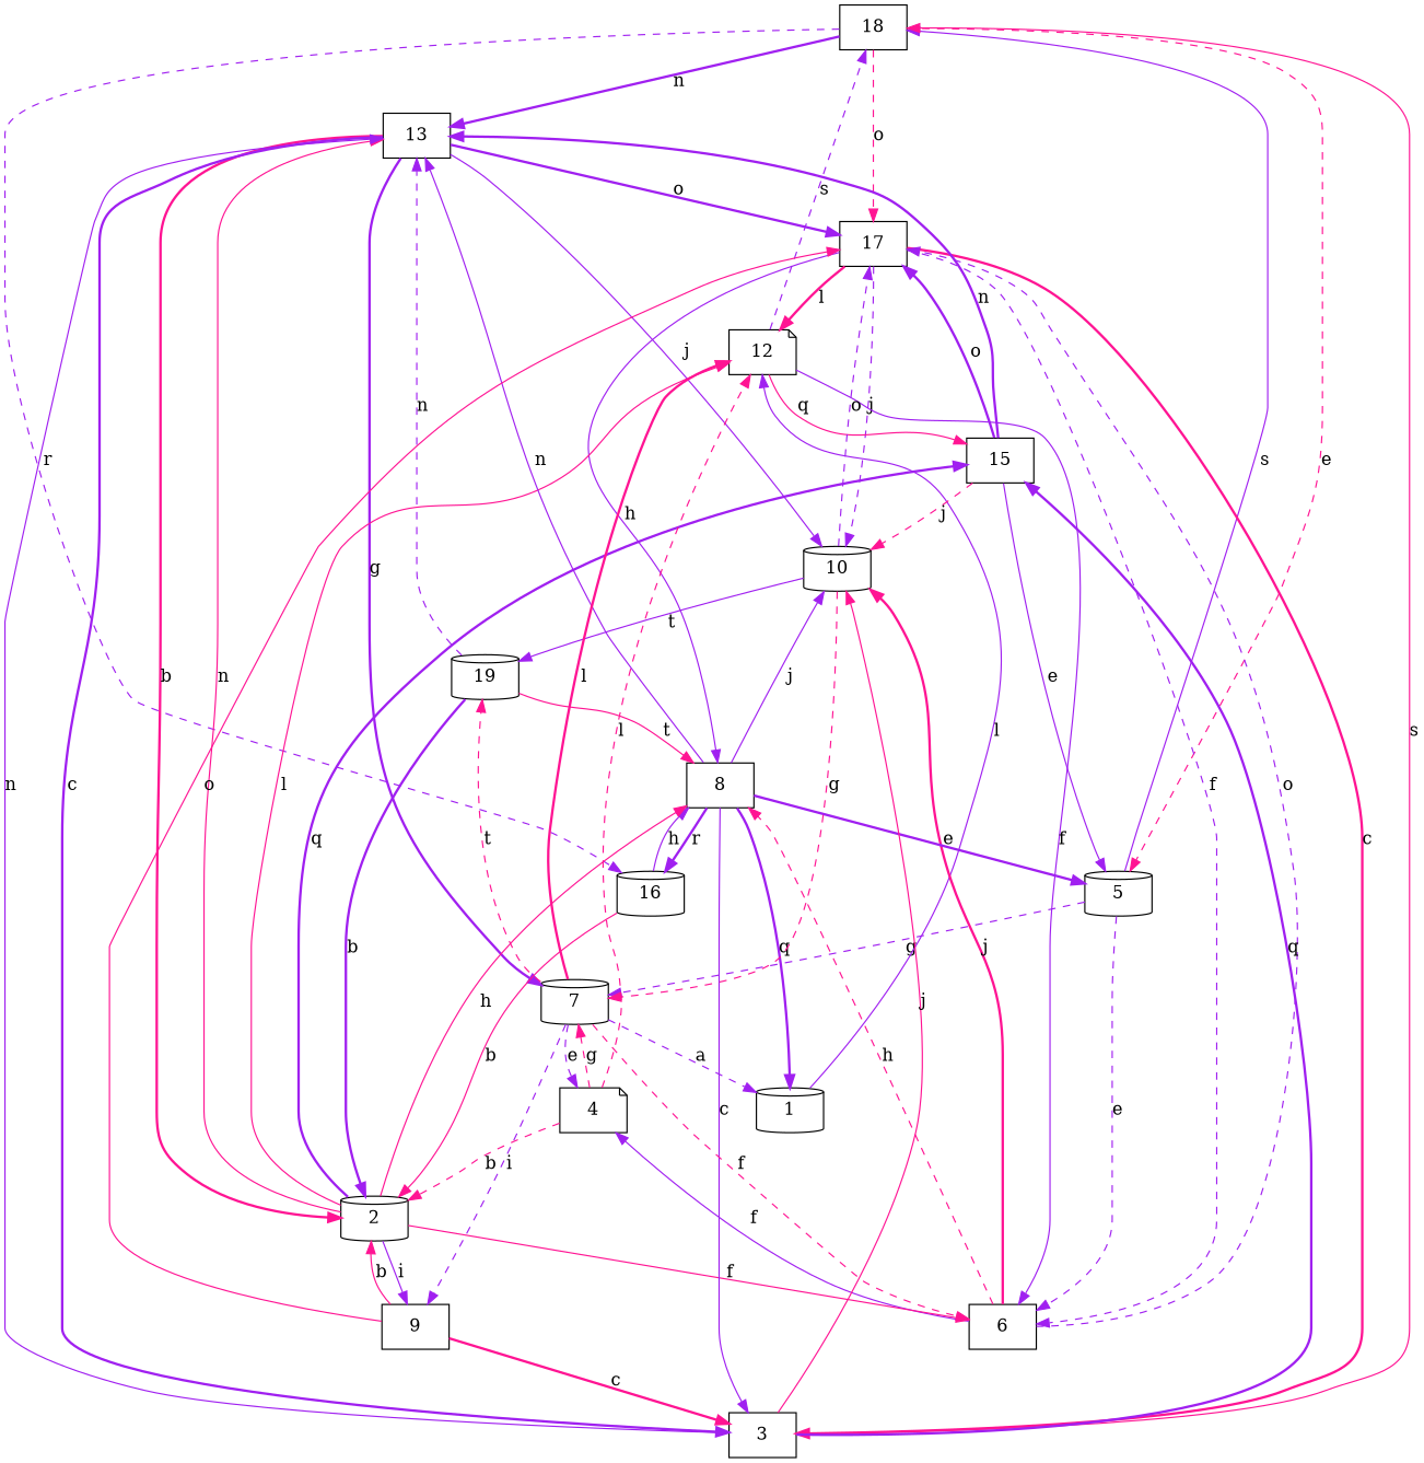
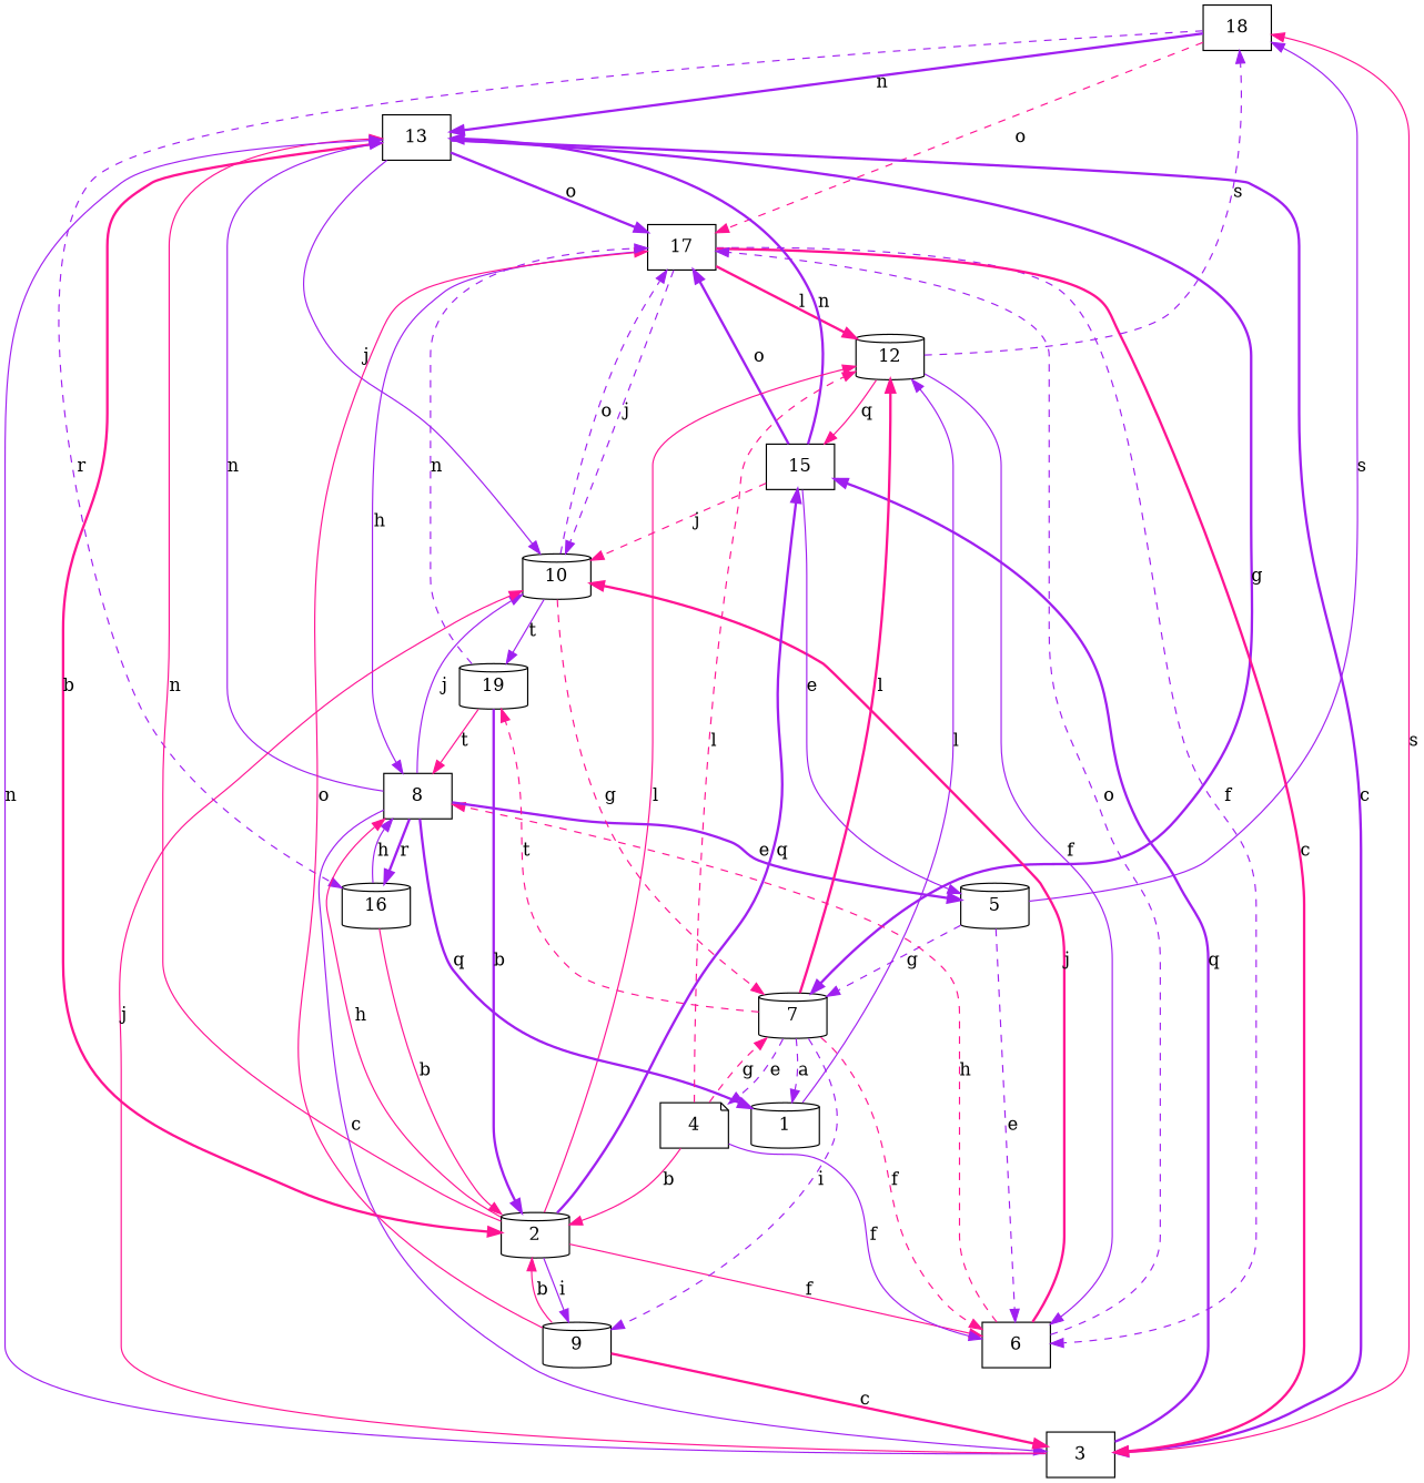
  strict digraph {
    node [shape=cylinder]
    edge [color=purple style=solid]
    18 [shape=box]
    13 [shape=box]
    5
    n4 [label=17 shape=box]
    16
    1
-   12 [shape=note]
+   12
    6 [shape=box]
    15 [shape=box]
    2
    8 [shape=box]
-   9 [shape=box]
+   9
    10
    3 [shape=box]
    7
    19
    4 [shape=note]
    18 -> 13 [label=n style=bold]
-   18 -> 5 [color=deeppink label=e style=dashed]
    18 -> n4 [color=deeppink label=o style=dashed]
    18 -> 16 [label=r style=dashed]
    13 -> n4 [label=o style=bold]
    13 -> 2 [color=deeppink label=b style=bold]
    13 -> 10 [label=j]
    13 -> 3 [label=c style=bold]
    13 -> 7 [label=g style=bold]
    5 -> 18 [label=s]
    5 -> 6 [label=e style=dashed]
    5 -> 7 [label=g style=dashed]
    n4 -> 12 [color=deeppink label=l style=bold]
    n4 -> 6 [label=f style=dashed]
    n4 -> 8 [label=h]
    n4 -> 10 [label=j style=dashed]
    n4 -> 3 [color=deeppink label=c style=bold]
    16 -> 2 [color=deeppink label=b]
    16 -> 8 [label=h]
    1 -> 12 [label=l]
    12 -> 18 [label=s style=dashed]
    12 -> 6 [label=f]
    12 -> 15 [color=deeppink label=q]
    6 -> n4 [label=o style=dashed]
    6 -> 8 [color=deeppink label=h style=dashed]
    6 -> 10 [color=deeppink label=j style=bold]
    15 -> 13 [label=n style=bold]
    15 -> 5 [label=e]
    15 -> n4 [label=o style=bold]
    15 -> 10 [color=deeppink label=j style=dashed]
    2 -> 13 [color=deeppink label=n]
    2 -> 12 [color=deeppink label=l]
    2 -> 6 [color=deeppink label=f]
    2 -> 15 [label=q style=bold]
    2 -> 8 [color=deeppink label=h]
    2 -> 9 [label=i]
    8 -> 13 [label=n]
    8 -> 5 [label=e style=bold]
    8 -> 16 [label=r style=bold]
    8 -> 1 [label=q style=bold]
    8 -> 10 [label=j]
    8 -> 3 [label=c]
    9 -> n4 [color=deeppink label=o]
    9 -> 2 [color=deeppink label=b]
    9 -> 3 [color=deeppink label=c style=bold]
    10 -> n4 [label=o style=dashed]
    10 -> 7 [color=deeppink label=g style=dashed]
    10 -> 19 [label=t]
    3 -> 18 [color=deeppink label=s]
    3 -> 13 [label=n]
    3 -> 15 [label=q style=bold]
    3 -> 10 [color=deeppink label=j]
    7 -> 1 [label=a style=dashed]
    7 -> 12 [color=deeppink label=l style=bold]
    7 -> 6 [color=deeppink label=f style=dashed]
    7 -> 9 [label=i style=dashed]
    7 -> 19 [color=deeppink label=t style=dashed]
    7 -> 4 [label=e style=dashed]
-   19 -> 13 [label=n style=dashed]
+   19 -> n4 [label=n style=dashed]
    19 -> 2 [label=b style=bold]
    19 -> 8 [color=deeppink label=t]
    4 -> 12 [color=deeppink label=l style=dashed]
-   6 -> 4 [label=f]
-   4 -> 2 [color=deeppink label=b style=dashed]
+   4 -> 6 [label=f]
+   4 -> 2 [color=deeppink label=b]
    4 -> 7 [color=deeppink label=g style=dashed]
  }
